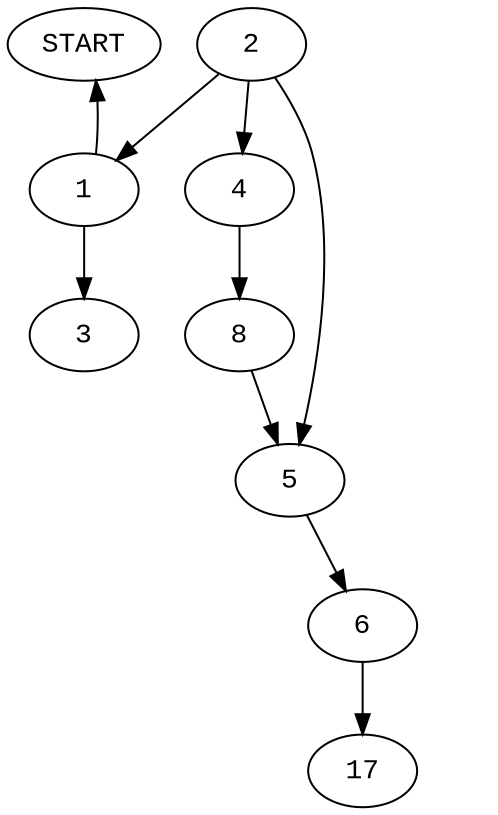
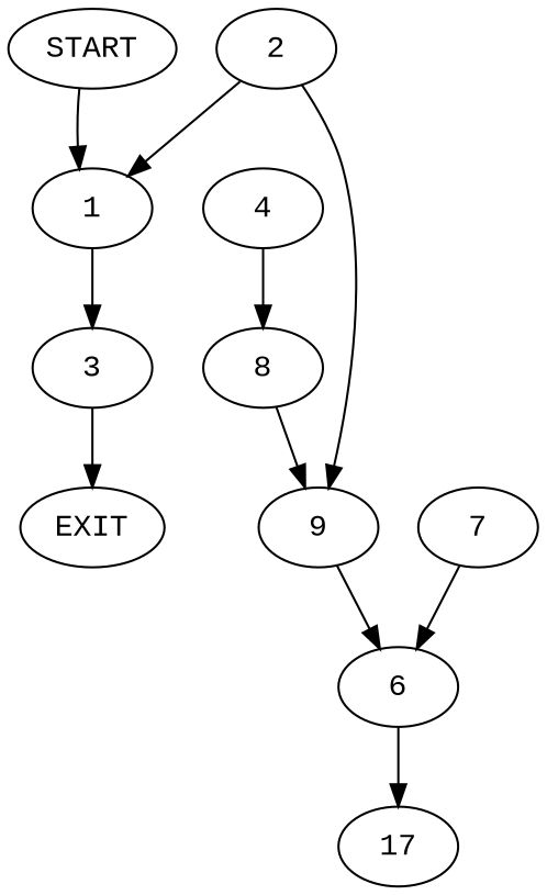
  digraph {
    fontname="Liberation Mono"
    node [fontname="Liberation Mono"]
    edge [fontname="Liberation Mono"]
    n1 [label=START]
    1
    3
+   n4 [label=EXIT]
    2
    4
-   5
+   5 [label=9]
    8
    6
    n10 [label=17]
-   1 -> n1
+   7
+   n1 -> 1
    1 -> 3
+   3 -> n4
    2 -> 1
-   2 -> 4
    2 -> 5
    4 -> 8
    5 -> 6
    8 -> 5
    6 -> n10
+   7 -> 6
  }
